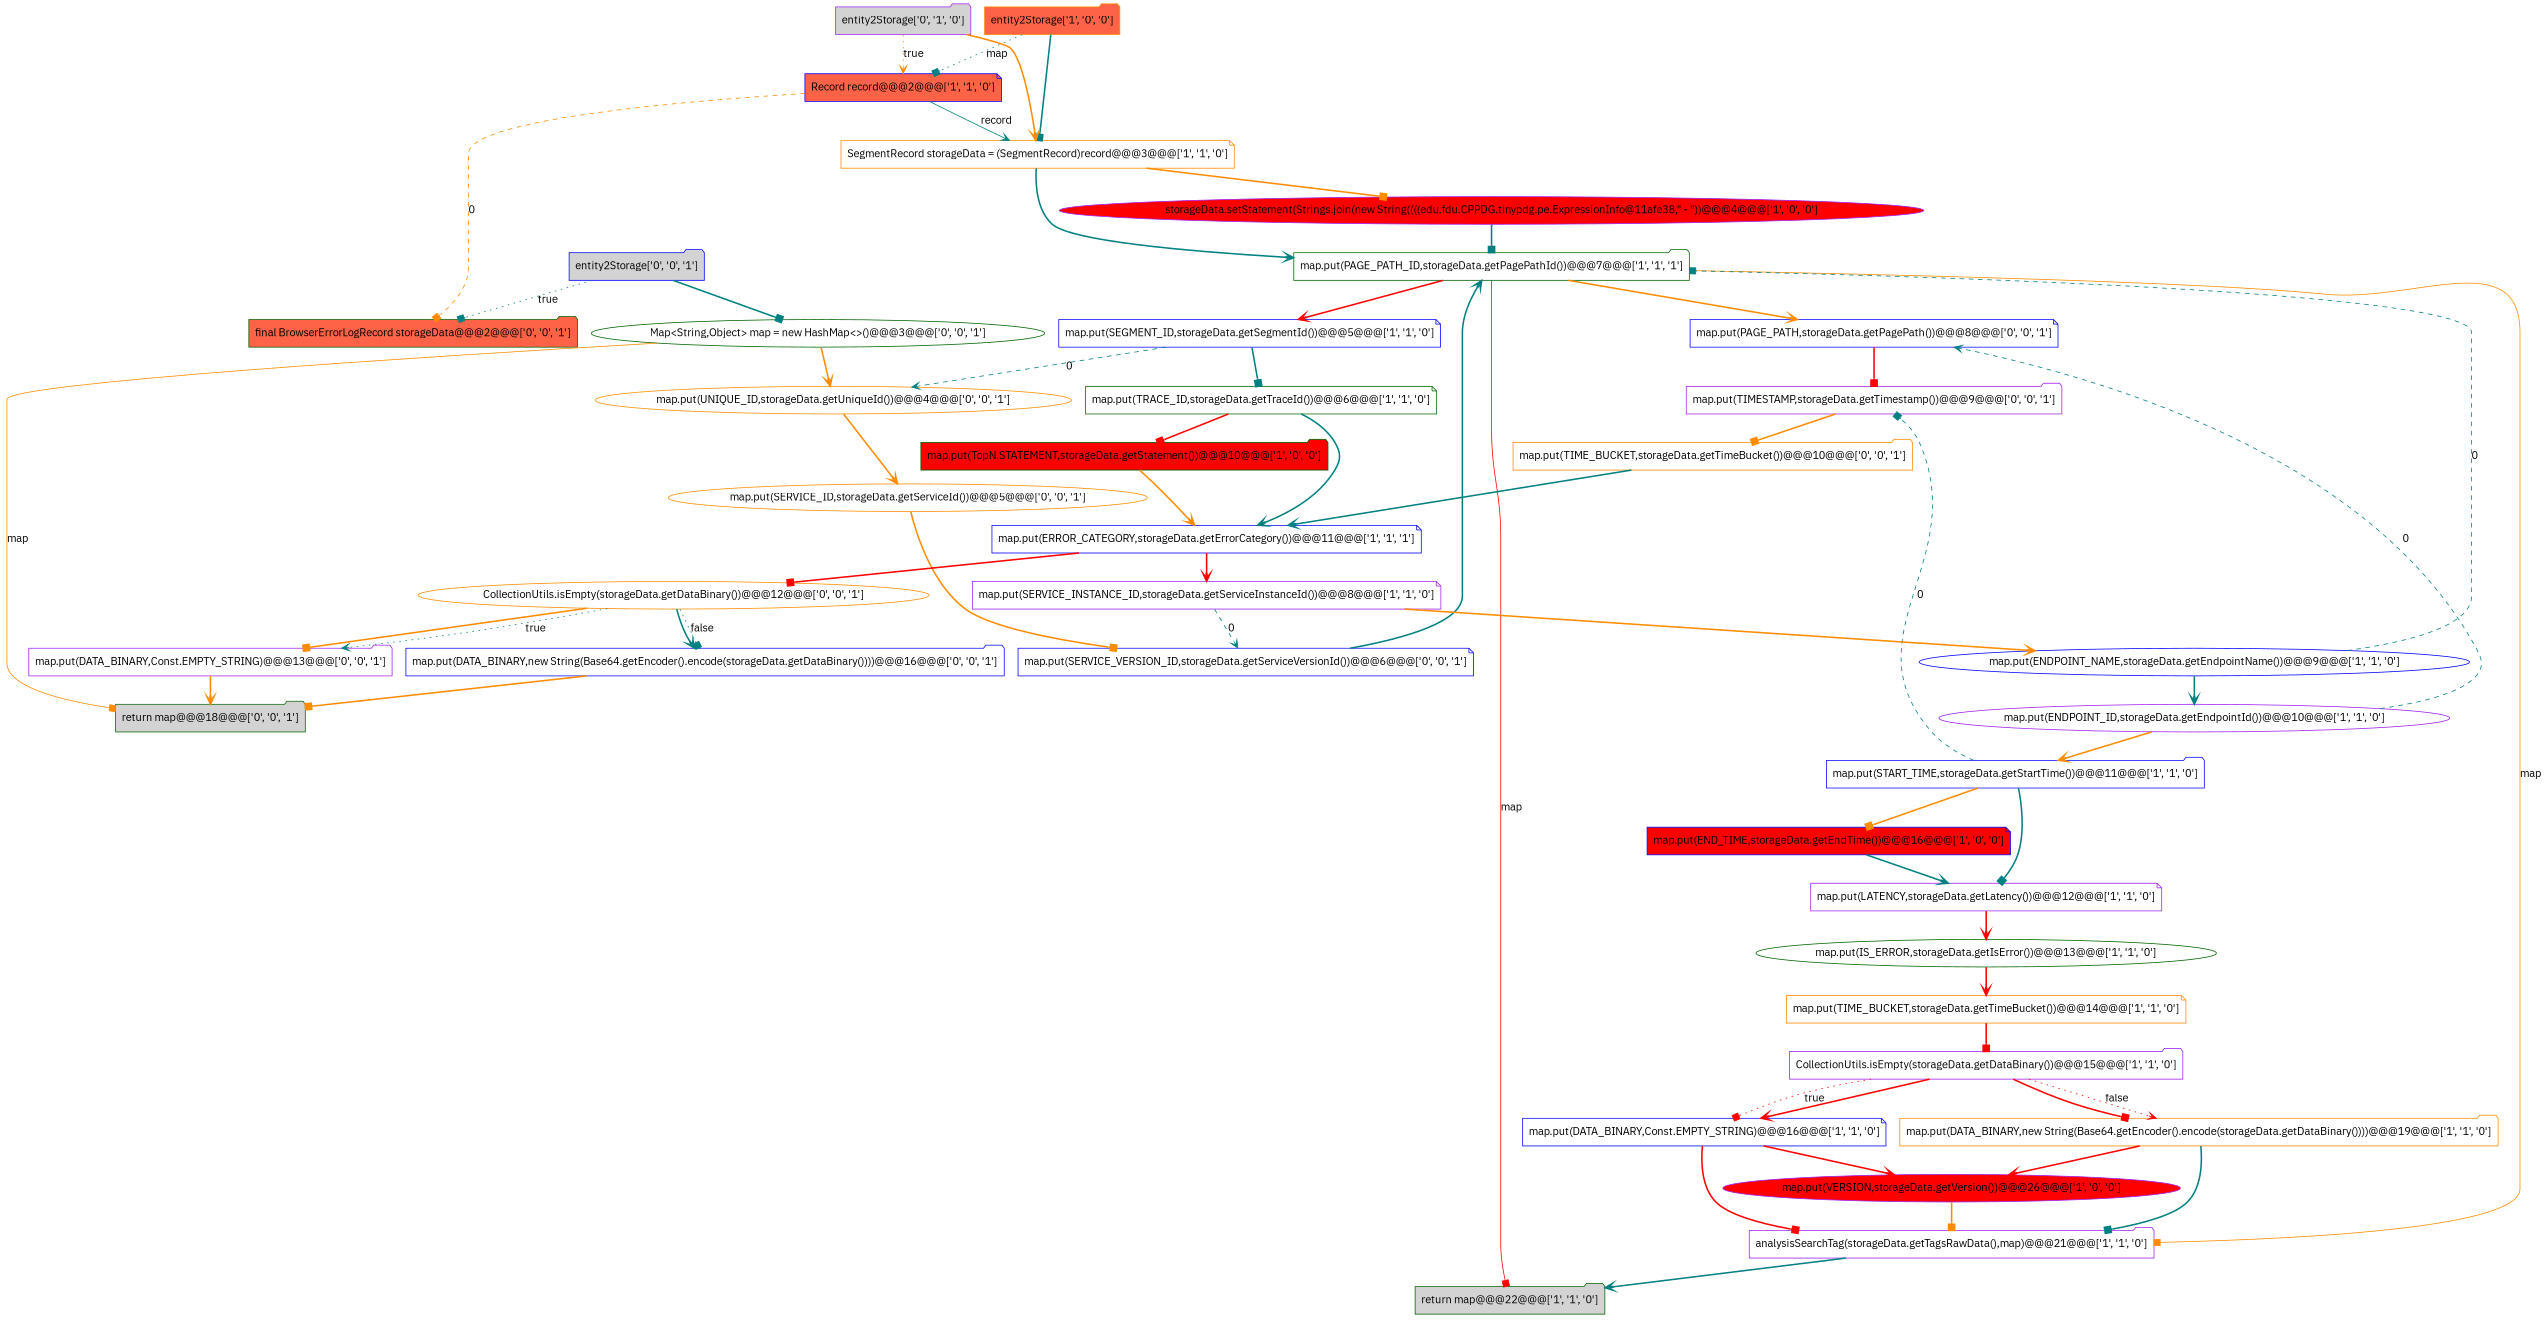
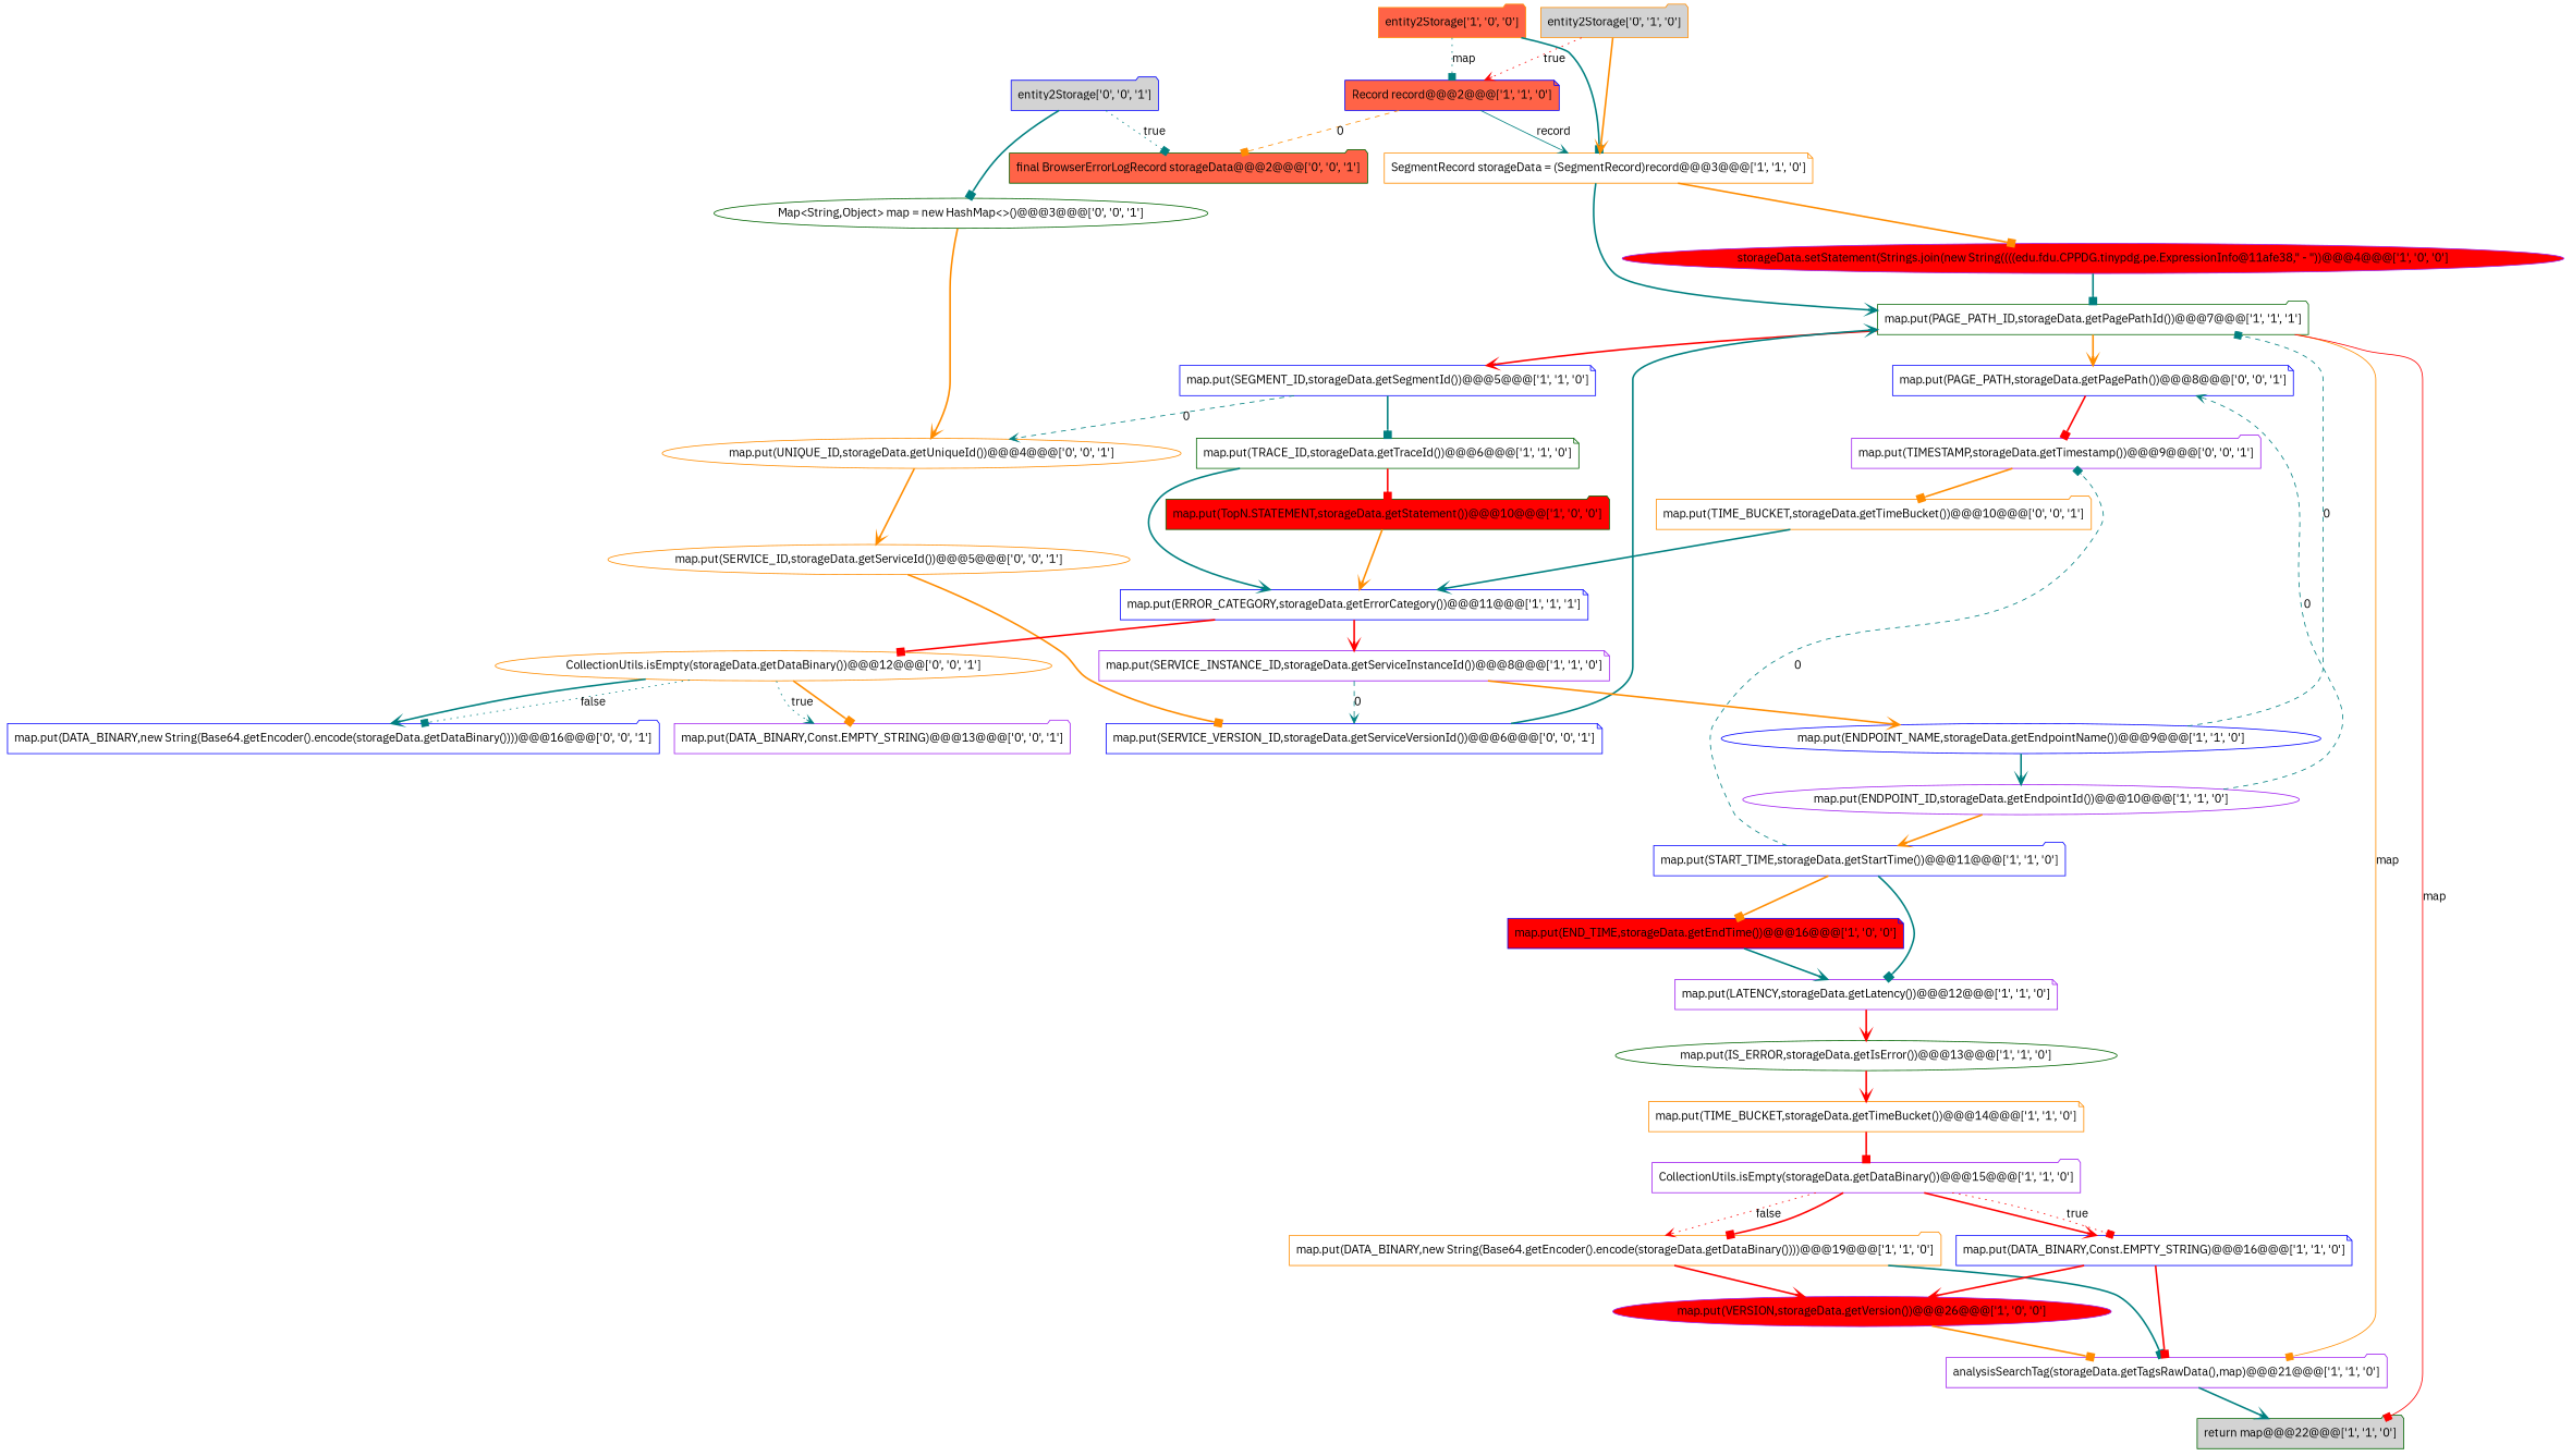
  digraph {
    fontname="IBM Plex Sans"
    node [color=blue fillcolor=white fontname="IBM Plex Sans" shape=folder style=filled]
    edge [arrowhead=vee color=teal fontname="IBM Plex Sans" style=bold]
    n1 [color=purple label="analysisSearchTag(storageData.getTagsRawData(),map)@@@21@@@['1', '1', '0']"]
    n2 [color=darkgreen fillcolor=lightgray label="return map@@@22@@@['1', '1', '0']"]
    n3 [label="map.put(PAGE_PATH,storageData.getPagePath())@@@8@@@['0', '0', '1']" shape=note]
    n4 [color=purple label="map.put(TIMESTAMP,storageData.getTimestamp())@@@9@@@['0', '0', '1']"]
    n5 [color=darkorange label="map.put(TIME_BUCKET,storageData.getTimeBucket())@@@10@@@['0', '0', '1']"]
    n6 [color=darkorange fillcolor=tomato label="entity2Storage['1', '0', '0']"]
    n7 [color=darkorange label="SegmentRecord storageData = (SegmentRecord)record@@@3@@@['1', '1', '0']" shape=note]
    n8 [fillcolor=tomato label="Record record@@@2@@@['1', '1', '0']" shape=note]
    n9 [color=darkgreen label="map.put(PAGE_PATH_ID,storageData.getPagePathId())@@@7@@@['1', '1', '1']"]
    n10 [color=purple fillcolor=red label="storageData.setStatement(Strings.join(new String((((edu.fdu.CPPDG.tinypdg.pe.ExpressionInfo@11afe38,\" - \"))@@@4@@@['1', '0', '0']" shape=ellipse]
    n11 [color=darkgreen fillcolor=tomato label="final BrowserErrorLogRecord storageData@@@2@@@['0', '0', '1']"]
    n12 [label="map.put(SERVICE_VERSION_ID,storageData.getServiceVersionId())@@@6@@@['0', '0', '1']" shape=note]
    n13 [label="map.put(SEGMENT_ID,storageData.getSegmentId())@@@5@@@['1', '1', '0']" shape=note]
    n14 [color=darkorange label="map.put(UNIQUE_ID,storageData.getUniqueId())@@@4@@@['0', '0', '1']" shape=ellipse]
    n15 [color=darkgreen label="map.put(TRACE_ID,storageData.getTraceId())@@@6@@@['1', '1', '0']" shape=note]
    n16 [color=darkorange label="map.put(SERVICE_ID,storageData.getServiceId())@@@5@@@['0', '0', '1']" shape=ellipse]
    n17 [label="map.put(ERROR_CATEGORY,storageData.getErrorCategory())@@@11@@@['1', '1', '1']" shape=note]
    n18 [color=darkgreen fillcolor=red label="map.put(TopN.STATEMENT,storageData.getStatement())@@@10@@@['1', '0', '0']"]
    n19 [label="map.put(ENDPOINT_NAME,storageData.getEndpointName())@@@9@@@['1', '1', '0']" shape=ellipse]
    n20 [color=purple label="map.put(ENDPOINT_ID,storageData.getEndpointId())@@@10@@@['1', '1', '0']" shape=ellipse]
    n21 [label="map.put(START_TIME,storageData.getStartTime())@@@11@@@['1', '1', '0']"]
    n22 [label="map.put(DATA_BINARY,new String(Base64.getEncoder().encode(storageData.getDataBinary())))@@@16@@@['0', '0', '1']"]
-   n23 [color=darkgreen fillcolor=lightgray label="return map@@@18@@@['0', '0', '1']"]
    n24 [color=darkorange label="map.put(DATA_BINARY,new String(Base64.getEncoder().encode(storageData.getDataBinary())))@@@19@@@['1', '1', '0']"]
    n25 [color=purple fillcolor=red label="map.put(VERSION,storageData.getVersion())@@@26@@@['1', '0', '0']" shape=ellipse]
    n26 [color=purple label="CollectionUtils.isEmpty(storageData.getDataBinary())@@@15@@@['1', '1', '0']"]
    n27 [label="map.put(DATA_BINARY,Const.EMPTY_STRING)@@@16@@@['1', '1', '0']" shape=note]
    n28 [fillcolor=red label="map.put(END_TIME,storageData.getEndTime())@@@16@@@['1', '0', '0']" shape=note]
    n29 [color=purple label="map.put(LATENCY,storageData.getLatency())@@@12@@@['1', '1', '0']" shape=note]
    n30 [color=darkorange label="CollectionUtils.isEmpty(storageData.getDataBinary())@@@12@@@['0', '0', '1']" shape=ellipse]
    n31 [color=purple label="map.put(SERVICE_INSTANCE_ID,storageData.getServiceInstanceId())@@@8@@@['1', '1', '0']" shape=note]
    n32 [color=purple label="map.put(DATA_BINARY,Const.EMPTY_STRING)@@@13@@@['0', '0', '1']"]
    n33 [color=darkorange label="map.put(TIME_BUCKET,storageData.getTimeBucket())@@@14@@@['1', '1', '0']" shape=note]
-   n34 [color=purple fillcolor=lightgray label="entity2Storage['0', '1', '0']"]
+   n34 [color=darkorange fillcolor=lightgray label="entity2Storage['0', '1', '0']"]
    n35 [fillcolor=lightgray label="entity2Storage['0', '0', '1']"]
    n36 [color=darkgreen label="Map<String,Object> map = new HashMap<>()@@@3@@@['0', '0', '1']" shape=ellipse]
    n37 [color=darkgreen label="map.put(IS_ERROR,storageData.getIsError())@@@13@@@['1', '1', '0']" shape=ellipse]
    n1 -> n2
    n3 -> n4 [arrowhead=box color=red]
    n4 -> n5 [arrowhead=box color=darkorange]
    n5 -> n17
    n6 -> n7 [arrowhead=box]
    n6 -> n8 [arrowhead=box label=map style=dotted]
    n7 -> n9
    n7 -> n10 [arrowhead=box color=darkorange]
    n8 -> n7 [label=record style=solid]
    n8 -> n11 [arrowhead=box color=darkorange label=0 style=dashed]
    n9 -> n1 [arrowhead=box color=darkorange label=map style=solid]
    n9 -> n2 [arrowhead=box color=red label=map style=solid]
    n9 -> n3 [color=darkorange]
    n9 -> n13 [color=red]
    n10 -> n9 [arrowhead=box]
    n12 -> n9
    n13 -> n14 [label=0 style=dashed]
    n13 -> n15 [arrowhead=box]
    n14 -> n16 [color=darkorange]
    n15 -> n17
    n15 -> n18 [arrowhead=box color=red]
    n16 -> n12 [arrowhead=box color=darkorange]
    n17 -> n30 [arrowhead=box color=red]
    n17 -> n31 [color=red]
    n18 -> n17 [color=darkorange]
    n19 -> n9 [arrowhead=box label=0 style=dashed]
    n19 -> n20
    n20 -> n3 [label=0 style=dashed]
    n20 -> n21 [color=darkorange]
    n21 -> n4 [arrowhead=box label=0 style=dashed]
    n21 -> n28 [arrowhead=box color=darkorange]
    n21 -> n29 [arrowhead=box]
-   n22 -> n23 [arrowhead=box color=darkorange]
    n24 -> n1 [arrowhead=box]
    n24 -> n25 [color=red]
    n25 -> n1 [arrowhead=box color=darkorange]
    n26 -> n24 [color=red label=false style=dotted]
    n26 -> n24 [arrowhead=box color=red]
    n26 -> n27 [color=red]
    n26 -> n27 [arrowhead=box color=red label=true style=dotted]
    n27 -> n1 [arrowhead=box color=red]
    n27 -> n25 [color=red]
    n28 -> n29
    n29 -> n37 [color=red]
    n30 -> n22 [arrowhead=box label=false style=dotted]
    n30 -> n22
    n30 -> n32 [arrowhead=box color=darkorange]
    n30 -> n32 [label=true style=dotted]
    n31 -> n12 [label=0 style=dashed]
    n31 -> n19 [color=darkorange]
-   n32 -> n23 [color=darkorange]
    n33 -> n26 [arrowhead=box color=red]
    n34 -> n7 [color=darkorange]
-   n34 -> n8 [color=darkorange label=true style=dotted]
+   n34 -> n8 [color=red label=true style=dotted]
    n35 -> n11 [arrowhead=box label=true style=dotted]
    n35 -> n36 [arrowhead=box]
    n36 -> n14 [color=darkorange]
-   n36 -> n23 [arrowhead=box color=darkorange label=map style=solid]
    n37 -> n33 [color=red]
  }
